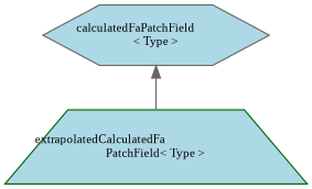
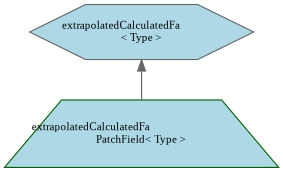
  digraph {
    fontname="Liberation Serif"
    node [fillcolor=lightblue fontname="Liberation Serif" fontsize=10 style=filled]
    n1 [color=darkgreen fontcolor=black height=0.2 label="extrapolatedCalculatedFa\lPatchField\< Type \>" shape=trapezium width=0.4]
-   n2 [color=gray40 height=0.2 label="calculatedFaPatchField\l\< Type \>" shape=hexagon width=0.4]
+   n2 [color=gray40 height=0.2 label="extrapolatedCalculatedFa\l\< Type \>" shape=hexagon width=0.4]
    n2 -> n1 [color=gray40 dir=back fontname="Liberation Serif" fontsize=10 labelfontname=Helvetica labelfontsize=10 style=solid]
  }
